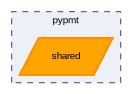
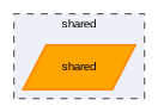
  digraph {
    compound=true
    fontname="Liberation Sans"
    n1 [color=darkorange fillcolor=orange fontname="Liberation Sans" fontsize=10 height=0.2 label=shared shape=parallelogram style="filled,bold" width=0.4]
    subgraph cluster_1 {
      bgcolor="#edf0f7"
      fontsize=10
-     label=pypmt
+     label=shared
      pencolor=grey25
      style="filled,dashed"
      n1
    }
  }
